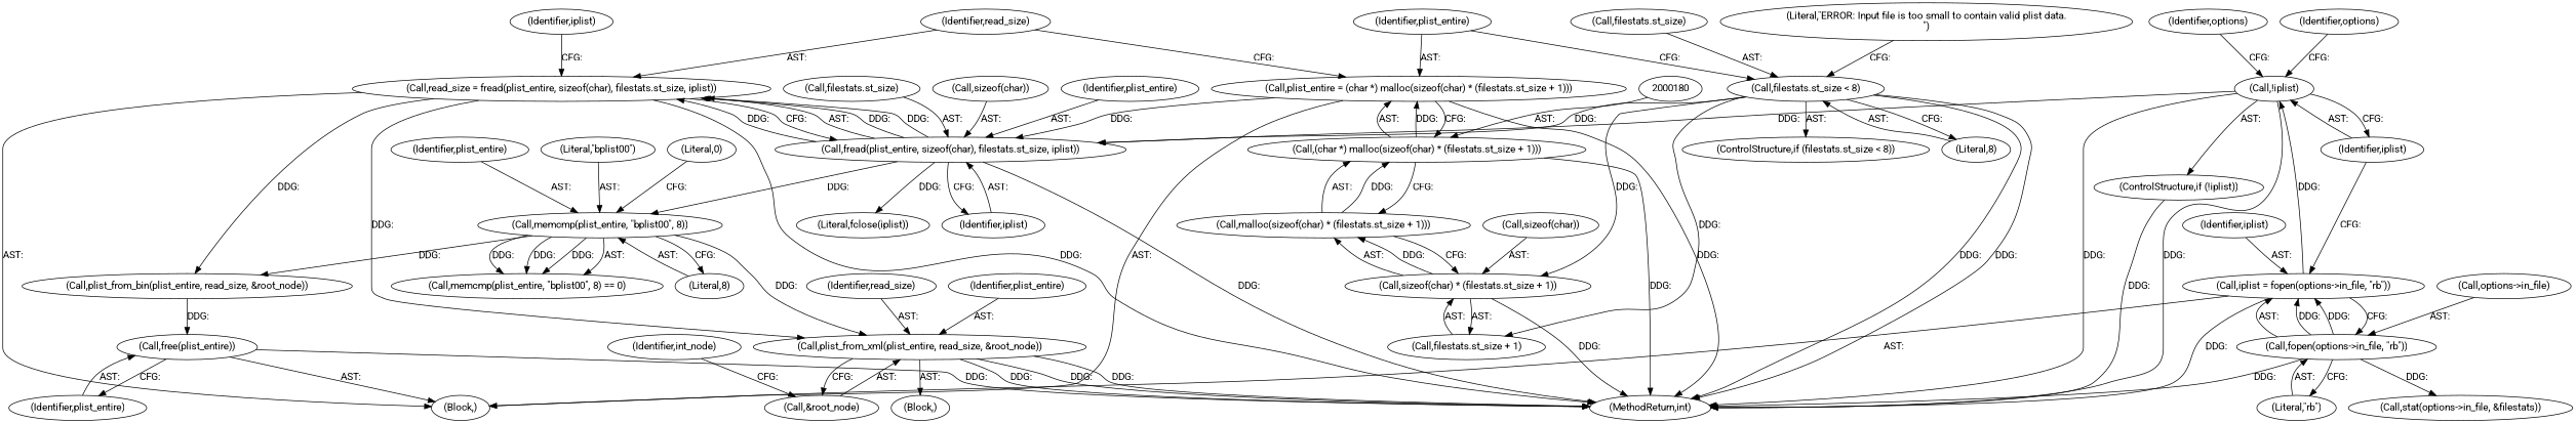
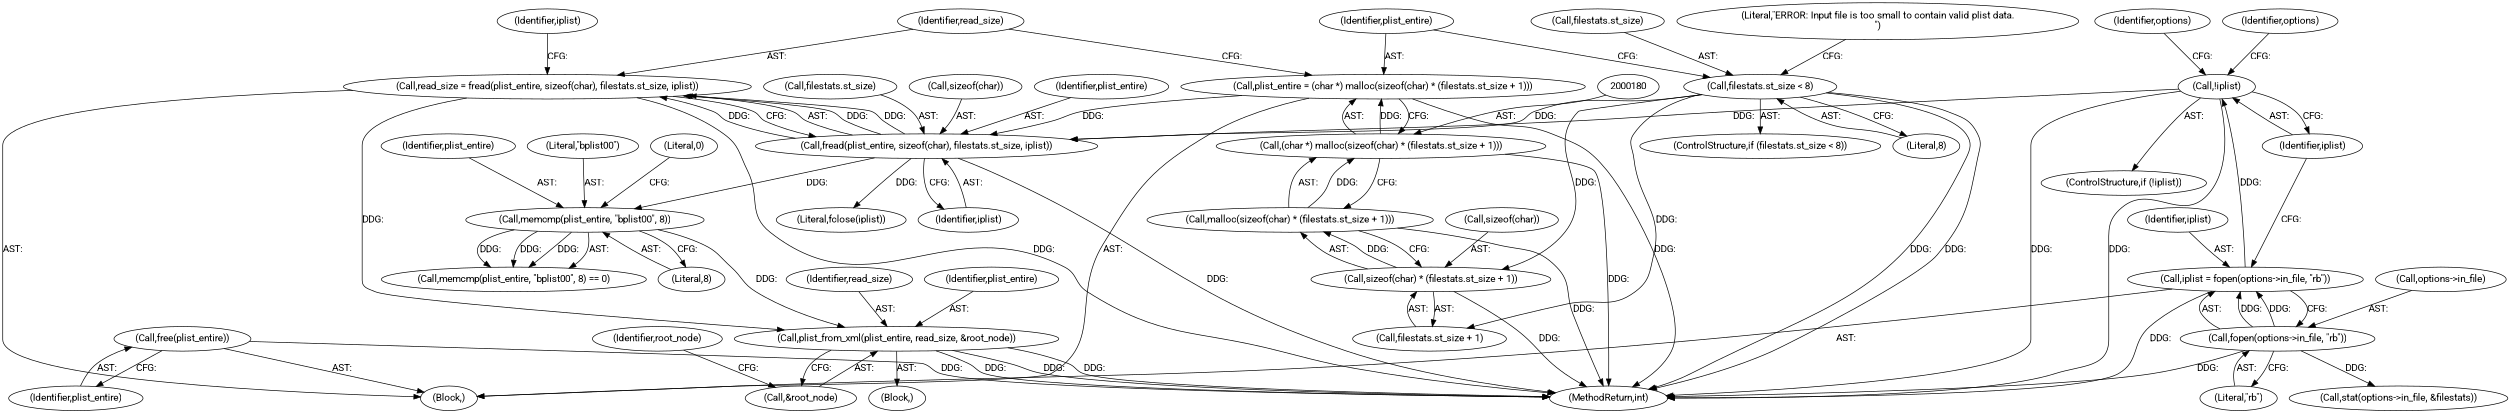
  digraph {
    fontname=Roboto
    node [fontname=Roboto]
    edge [fontname=Roboto]
    n1 [label="(Call,plist_from_xml(plist_entire, read_size, &root_node))"]
    n2 [label="(Block,)"]
    n3 [label="(Call,&root_node)"]
    n4 [label="(MethodReturn,int)"]
    n5 [label="(Call,free(plist_entire))"]
    n6 [label="(Block,)"]
    n7 [label="(Identifier,plist_entire)"]
    n8 [label="(Call,memcmp(plist_entire, \"bplist00\", 8))"]
-   n9 [label="(Call,plist_from_bin(plist_entire, read_size, &root_node))"]
    n10 [label="(Call,memcmp(plist_entire, \"bplist00\", 8) == 0)"]
    n11 [label="(Literal,8)"]
    n12 [label="(Call,fread(plist_entire, sizeof(char), filestats.st_size, iplist))"]
    n13 [label="(Call,read_size = fread(plist_entire, sizeof(char), filestats.st_size, iplist))"]
    n14 [label="(Literal,fclose(iplist))"]
    n15 [label="(Identifier,iplist)"]
    n16 [label="(Call,plist_entire = (char *) malloc(sizeof(char) * (filestats.st_size + 1)))"]
    n17 [label="(Call,(char *) malloc(sizeof(char) * (filestats.st_size + 1)))"]
    n18 [label="(Call,malloc(sizeof(char) * (filestats.st_size + 1)))"]
    n19 [label="(Call,sizeof(char) * (filestats.st_size + 1))"]
    n20 [label="(Call,filestats.st_size + 1)"]
    n21 [label="(Call,filestats.st_size < 8)"]
    n22 [label="(ControlStructure,if (filestats.st_size < 8))"]
    n23 [label="(Literal,8)"]
    n24 [label="(Call,!iplist)"]
    n25 [label="(ControlStructure,if (!iplist))"]
    n26 [label="(Identifier,iplist)"]
    n27 [label="(Call,iplist = fopen(options->in_file, \"rb\"))"]
    n28 [label="(Call,fopen(options->in_file, \"rb\"))"]
    n29 [label="(Call,stat(options->in_file, &filestats))"]
    n30 [label="(Literal,\"rb\")"]
    n31 [label="(Call,filestats.st_size)"]
    n32 [label="(Identifier,plist_entire)"]
    n33 [label="(Identifier,read_size)"]
    n34 [label="(Call,sizeof(char))"]
    n35 [label="(Call,filestats.st_size)"]
    n36 [label="(Identifier,plist_entire)"]
    n37 [label="(Identifier,read_size)"]
    n38 [label="(Literal,\"bplist00\")"]
    n39 [label="(Identifier,options)"]
    n40 [label="(Identifier,options)"]
    n41 [label="(Call,options->in_file)"]
    n42 [label="(Call,sizeof(char))"]
    n43 [label="(Identifier,plist_entire)"]
-   n44 [label="(Identifier,int_node)"]
+   n44 [label="(Identifier,root_node)"]
    n45 [label="(Identifier,iplist)"]
    n46 [label="(Literal,\"ERROR: Input file is too small to contain valid plist data.\n\")"]
    n47 [label="(Identifier,iplist)"]
    n48 [label="(Literal,0)"]
    n49 [label="(Identifier,plist_entire)"]
    n50 [label=2000180]
    n1 -> n2 [label="AST: "]
    n1 -> n3 [label="CFG: "]
    n1 -> n4 [label="DDG: "]
    n1 -> n4 [label="DDG: "]
    n1 -> n4 [label="DDG: "]
    n3 -> n1 [label="AST: "]
    n5 -> n4 [label="DDG: "]
    n5 -> n6 [label="AST: "]
    n5 -> n7 [label="CFG: "]
    n7 -> n5 [label="AST: "]
    n8 -> n1 [label="DDG: "]
-   n8 -> n9 [label="DDG: "]
    n8 -> n10 [label="AST: "]
    n8 -> n10 [label="DDG: "]
    n8 -> n10 [label="DDG: "]
    n8 -> n10 [label="DDG: "]
    n8 -> n11 [label="CFG: "]
-   n9 -> n5 [label="DDG: "]
    n11 -> n8 [label="AST: "]
    n12 -> n4 [label="DDG: "]
    n12 -> n8 [label="DDG: "]
    n12 -> n13 [label="AST: "]
    n12 -> n13 [label="DDG: "]
    n12 -> n13 [label="DDG: "]
    n12 -> n13 [label="DDG: "]
    n12 -> n14 [label="DDG: "]
    n12 -> n15 [label="CFG: "]
    n13 -> n1 [label="DDG: "]
    n13 -> n4 [label="DDG: "]
    n13 -> n6 [label="AST: "]
-   n13 -> n9 [label="DDG: "]
    n13 -> n12 [label="CFG: "]
    n15 -> n12 [label="AST: "]
    n16 -> n4 [label="DDG: "]
    n16 -> n6 [label="AST: "]
    n16 -> n12 [label="DDG: "]
    n16 -> n17 [label="CFG: "]
    n17 -> n4 [label="DDG: "]
    n17 -> n16 [label="AST: "]
    n17 -> n16 [label="DDG: "]
    n17 -> n18 [label="CFG: "]
-   n25 -> n4 [label="DDG: "]
+   n18 -> n4 [label="DDG: "]
    n18 -> n17 [label="AST: "]
    n18 -> n17 [label="DDG: "]
    n18 -> n19 [label="CFG: "]
    n19 -> n4 [label="DDG: "]
    n19 -> n18 [label="AST: "]
    n19 -> n18 [label="DDG: "]
    n19 -> n20 [label="AST: "]
    n20 -> n19 [label="AST: "]
    n21 -> n4 [label="DDG: "]
    n21 -> n4 [label="DDG: "]
    n21 -> n12 [label="DDG: "]
    n21 -> n19 [label="DDG: "]
    n21 -> n20 [label="DDG: "]
    n21 -> n22 [label="AST: "]
    n21 -> n23 [label="CFG: "]
    n23 -> n21 [label="AST: "]
    n24 -> n4 [label="DDG: "]
    n24 -> n4 [label="DDG: "]
    n24 -> n12 [label="DDG: "]
    n24 -> n25 [label="AST: "]
    n24 -> n26 [label="CFG: "]
    n26 -> n24 [label="AST: "]
    n26 -> n27 [label="CFG: "]
    n27 -> n4 [label="DDG: "]
    n27 -> n6 [label="AST: "]
    n27 -> n24 [label="DDG: "]
    n27 -> n28 [label="CFG: "]
    n28 -> n4 [label="DDG: "]
    n28 -> n27 [label="AST: "]
    n28 -> n27 [label="DDG: "]
    n28 -> n27 [label="DDG: "]
    n28 -> n29 [label="DDG: "]
    n28 -> n30 [label="CFG: "]
    n30 -> n28 [label="AST: "]
    n31 -> n12 [label="AST: "]
    n32 -> n1 [label="AST: "]
    n33 -> n13 [label="AST: "]
    n33 -> n16 [label="CFG: "]
    n34 -> n12 [label="AST: "]
    n35 -> n21 [label="AST: "]
    n36 -> n8 [label="AST: "]
    n37 -> n1 [label="AST: "]
    n38 -> n8 [label="AST: "]
    n39 -> n24 [label="CFG: "]
    n40 -> n24 [label="CFG: "]
    n41 -> n28 [label="AST: "]
    n42 -> n19 [label="AST: "]
    n43 -> n16 [label="AST: "]
    n43 -> n21 [label="CFG: "]
    n44 -> n3 [label="CFG: "]
    n45 -> n13 [label="CFG: "]
    n46 -> n21 [label="CFG: "]
    n47 -> n27 [label="AST: "]
    n48 -> n8 [label="CFG: "]
    n49 -> n12 [label="AST: "]
    n50 -> n17 [label="AST: "]
  }
